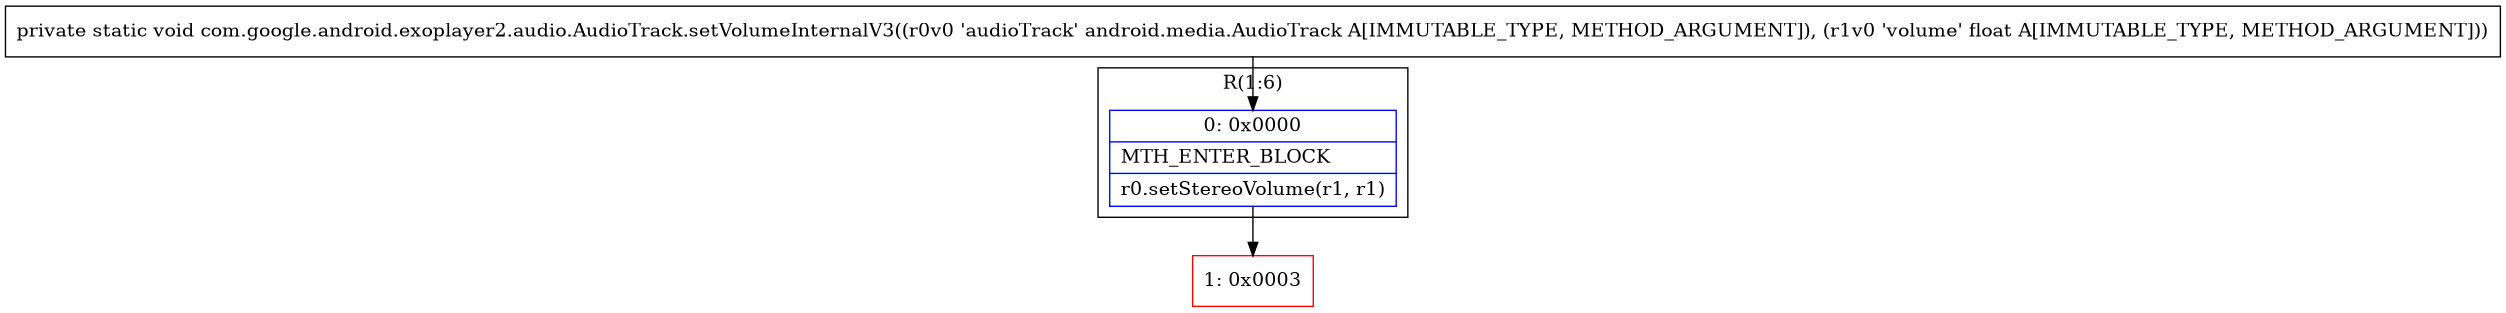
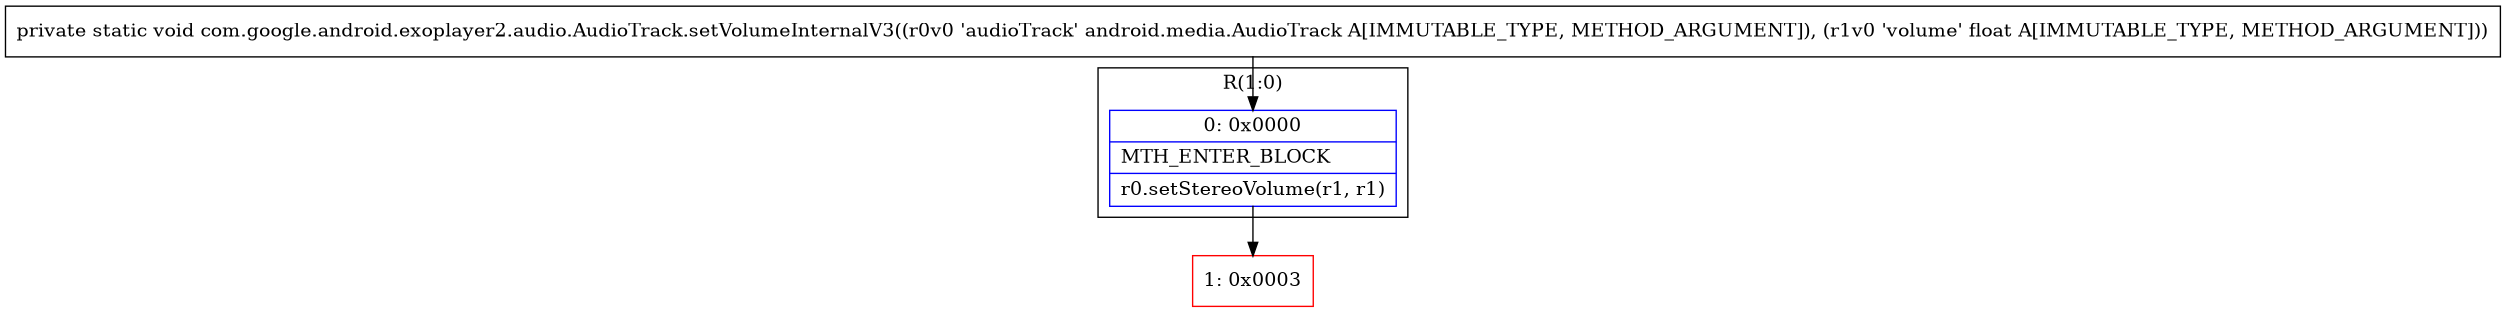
  digraph {
    node [shape=record]
    n1 [color=blue label="{0\:\ 0x0000|MTH_ENTER_BLOCK\l|r0.setStereoVolume(r1, r1)\l}"]
    n2 [color=red label="{1\:\ 0x0003}"]
    n3 [label="{private static void com.google.android.exoplayer2.audio.AudioTrack.setVolumeInternalV3((r0v0 'audioTrack' android.media.AudioTrack A[IMMUTABLE_TYPE, METHOD_ARGUMENT]), (r1v0 'volume' float A[IMMUTABLE_TYPE, METHOD_ARGUMENT])) }"]
    subgraph cluster_1 {
-     label="R(1:6)"
+     label="R(1:0)"
      n1
    }
    n1 -> n2
    n3 -> n1
  }
